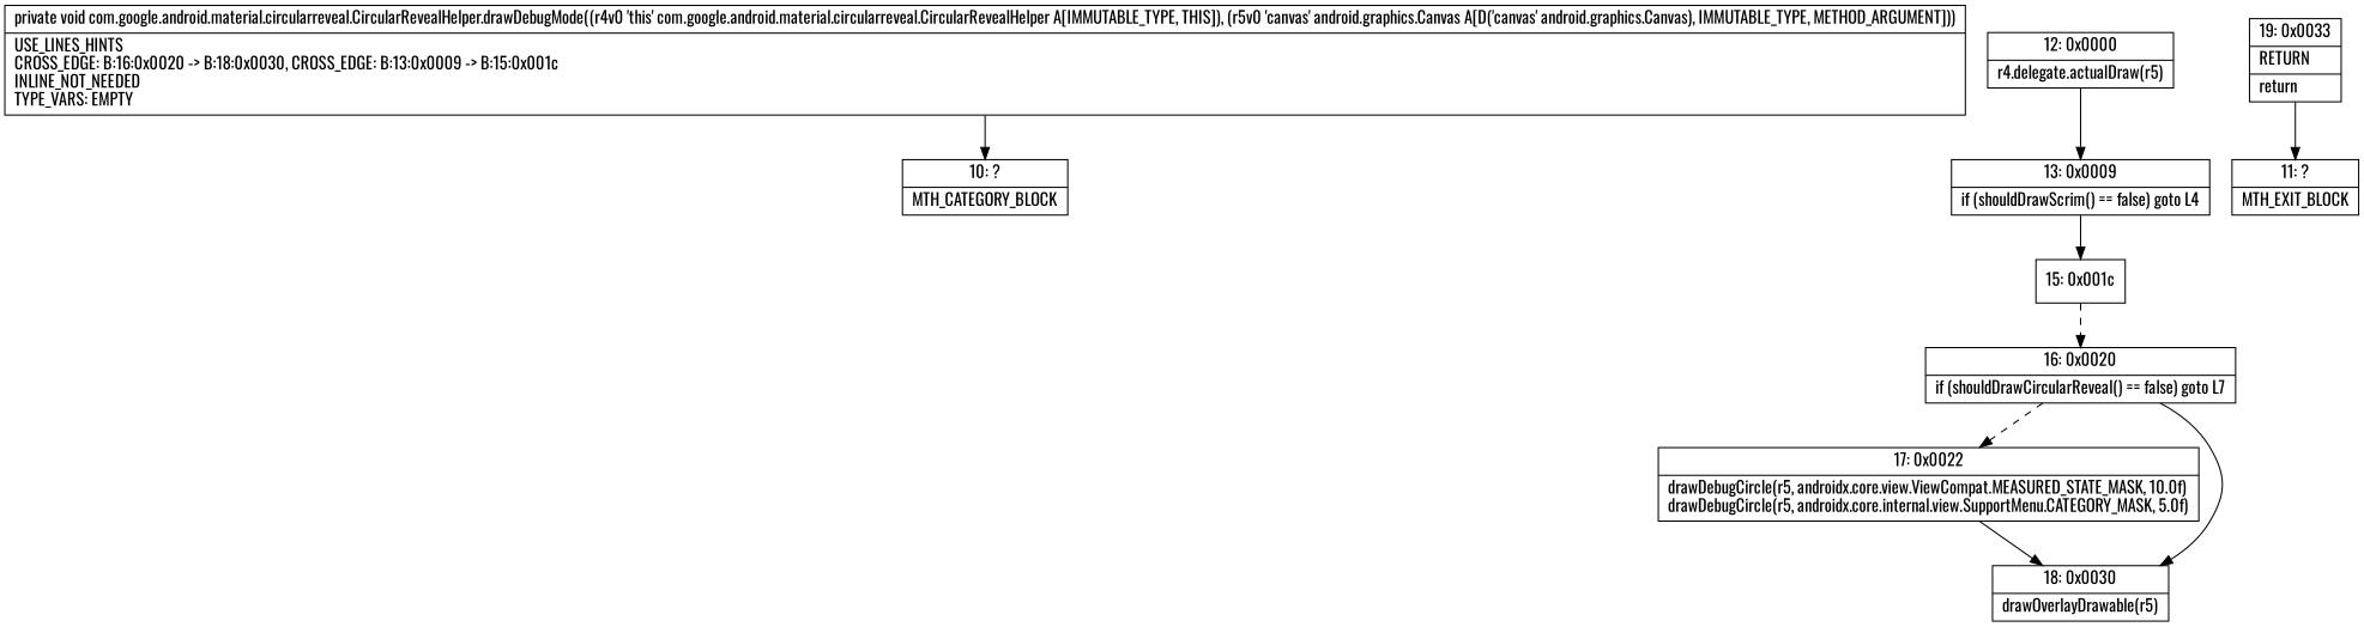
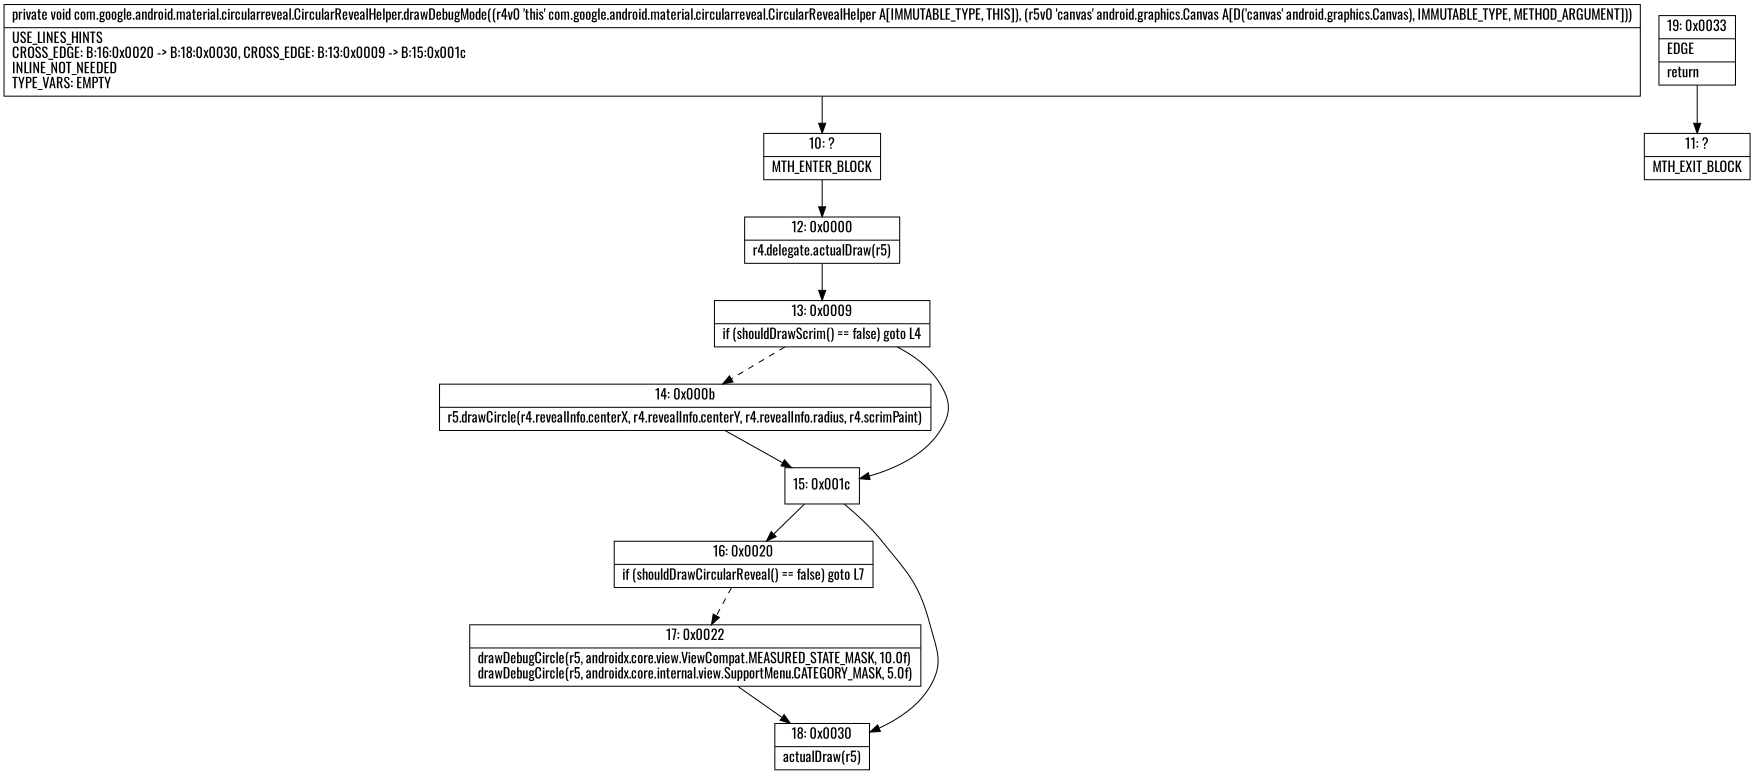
  digraph {
    fontname=Oswald
    node [fontname=Oswald shape=record]
    edge [fontname=Oswald]
-   n1 [label="{10\:\ ?|MTH_CATEGORY_BLOCK\l}"]
+   n1 [label="{10\:\ ?|MTH_ENTER_BLOCK\l}"]
    n2 [label="{12\:\ 0x0000|r4.delegate.actualDraw(r5)\l}"]
    n3 [label="{13\:\ 0x0009|if (shouldDrawScrim() == false) goto L4\l}"]
+   n4 [label="{14\:\ 0x000b|r5.drawCircle(r4.revealInfo.centerX, r4.revealInfo.centerY, r4.revealInfo.radius, r4.scrimPaint)\l}"]
    n5 [label="{15\:\ 0x001c}"]
    n6 [label="{16\:\ 0x0020|if (shouldDrawCircularReveal() == false) goto L7\l}"]
    n7 [label="{17\:\ 0x0022|drawDebugCircle(r5, androidx.core.view.ViewCompat.MEASURED_STATE_MASK, 10.0f)\ldrawDebugCircle(r5, androidx.core.internal.view.SupportMenu.CATEGORY_MASK, 5.0f)\l}"]
-   n8 [label="{18\:\ 0x0030|drawOverlayDrawable(r5)\l}"]
-   n9 [label="{19\:\ 0x0033|RETURN\l|return\l}"]
+   n8 [label="{18\:\ 0x0030|actualDraw(r5)\l}"]
+   n9 [label="{19\:\ 0x0033|EDGE\l|return\l}"]
    n10 [label="{11\:\ ?|MTH_EXIT_BLOCK\l}"]
    n11 [label="{private void com.google.android.material.circularreveal.CircularRevealHelper.drawDebugMode((r4v0 'this' com.google.android.material.circularreveal.CircularRevealHelper A[IMMUTABLE_TYPE, THIS]), (r5v0 'canvas' android.graphics.Canvas A[D('canvas' android.graphics.Canvas), IMMUTABLE_TYPE, METHOD_ARGUMENT]))  | USE_LINES_HINTS\lCROSS_EDGE: B:16:0x0020 \-\> B:18:0x0030, CROSS_EDGE: B:13:0x0009 \-\> B:15:0x001c\lINLINE_NOT_NEEDED\lTYPE_VARS: EMPTY\l}"]
+   n1 -> n2
    n2 -> n3
+   n3 -> n4 [style=dashed]
    n3 -> n5
-   n5 -> n6 [style=dashed]
+   n4 -> n5
+   n5 -> n6
    n6 -> n7 [style=dashed]
-   n6 -> n8
+   n5 -> n8
    n7 -> n8
    n9 -> n10
    n11 -> n1
  }
